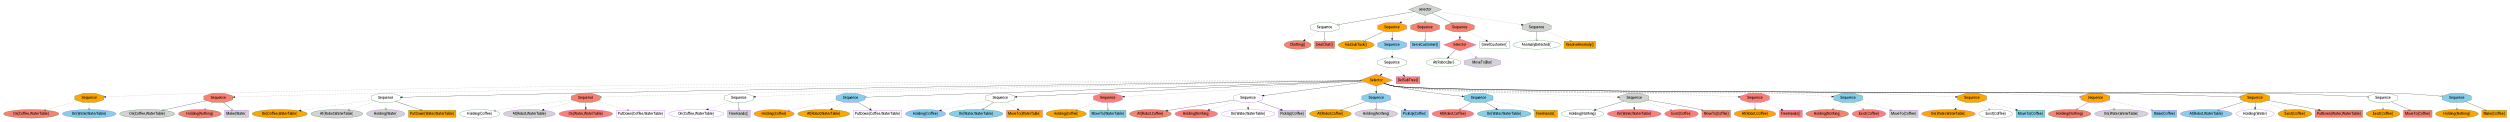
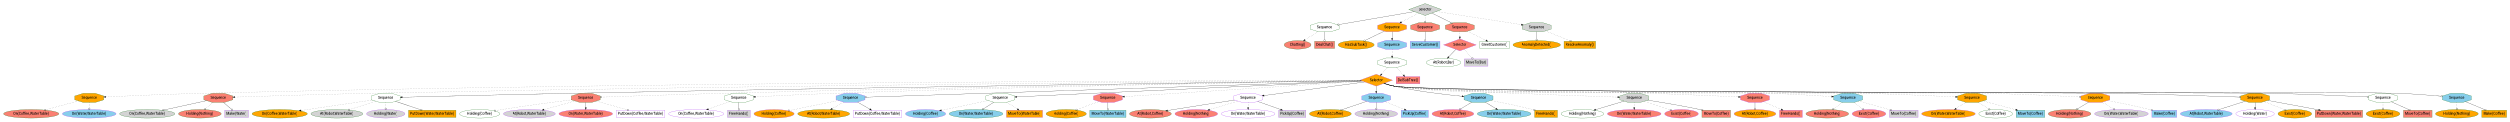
  digraph {
    fontname="Roboto Condensed"
    ordering=out
    node [color=darkgreen fillcolor=salmon fontcolor=black fontname="Roboto Condensed" fontsize=20 shape=ellipse style=filled]
    edge [arrowhead=odot fontname="Roboto Condensed" style=dotted]
    n1 [fillcolor=lightgrey height=0.01 label=Selector shape=diamond width=0.01]
    n2 [fillcolor=white height=0.01 label=Sequence shape=octagon width=0.01]
    n3 [color=purple fillcolor=orange height=0.01 label=Sequence shape=octagon width=0.01]
    n4 [height=0.01 label=Sequence shape=octagon width=0.01]
    n5 [height=0.01 label=Sequence shape=octagon width=0.01]
    n6 [fillcolor=lightgrey height=0.01 label=Sequence shape=octagon width=0.01]
    n7 [label="Chatting()"]
    n8 [label="DealChat()" shape=box]
    n9 [fillcolor=orange label="HasSubTask()"]
    n10 [color=purple fillcolor=skyblue height=0.01 label=Sequence shape=octagon width=0.01]
    n11 [color=purple fillcolor=skyblue label="ServeCustomer()" shape=box]
    n12 [color=purple height=0.01 label=Selector shape=diamond width=0.01]
    n13 [fillcolor=white label="GreetCustomer()" shape=box]
-   n14 [fillcolor=white label="AnomalyDetected()"]
+   n14 [fillcolor=orange label="AnomalyDetected()"]
    n15 [fillcolor=orange label="ResolveAnomaly()" shape=box]
    n16 [fillcolor=white height=0.01 label=Sequence shape=octagon width=0.01]
    n17 [color=purple fillcolor=orange height=0.01 label=Selector shape=diamond width=0.01]
    n18 [color=purple label="DelSubTree()" shape=box]
    n19 [fillcolor=orange height=0.01 label=Sequence shape=octagon width=0.01]
    n20 [height=0.01 label=Sequence shape=octagon width=0.01]
    n21 [fillcolor=white height=0.01 label=Sequence shape=octagon width=0.01]
    n22 [height=0.01 label=Sequence shape=octagon width=0.01]
    n23 [fillcolor=white height=0.01 label=Sequence shape=octagon width=0.01]
    n24 [color=purple fillcolor=skyblue height=0.01 label=Sequence shape=octagon width=0.01]
    n25 [fillcolor=white height=0.01 label=Sequence shape=octagon width=0.01]
    n26 [color=purple height=0.01 label=Sequence shape=octagon width=0.01]
    n27 [color=purple fillcolor=white height=0.01 label=Sequence shape=octagon width=0.01]
    n28 [color=purple fillcolor=skyblue height=0.01 label=Sequence shape=octagon width=0.01]
    n29 [fillcolor=skyblue height=0.01 label=Sequence shape=octagon width=0.01]
    n30 [fillcolor=lightgrey height=0.01 label=Sequence shape=octagon width=0.01]
    n31 [color=purple height=0.01 label=Sequence shape=octagon width=0.01]
    n32 [fillcolor=skyblue height=0.01 label=Sequence shape=octagon width=0.01]
    n33 [fillcolor=orange height=0.01 label=Sequence shape=octagon width=0.01]
    n34 [color=purple fillcolor=orange height=0.01 label=Sequence shape=octagon width=0.01]
    n35 [fillcolor=orange height=0.01 label=Sequence shape=octagon width=0.01]
    n36 [fillcolor=white height=0.01 label=Sequence shape=octagon width=0.01]
    n37 [fillcolor=skyblue height=0.01 label=Sequence shape=octagon width=0.01]
    n38 [label="On(Coffee,WaterTable)"]
    n39 [color=purple fillcolor=skyblue label="On(Water,WaterTable)"]
    n40 [fillcolor=lightgrey label="On(Coffee,WaterTable)"]
    n41 [label="Holding(Nothing)"]
    n42 [color=purple fillcolor=lightgrey label="Make(Water)" shape=box]
    n43 [fillcolor=orange label="On(Coffee,WaterTable)"]
    n44 [fillcolor=lightgrey label="At(Robot,WaterTable)"]
    n45 [color=purple fillcolor=lightgrey label="Holding(Water)"]
    n46 [fillcolor=orange label="PutDown(Water,WaterTable)" shape=box]
    n47 [fillcolor=white label="Holding(Coffee)"]
    n48 [color=purple fillcolor=lightgrey label="At(Robot,WaterTable)"]
    n49 [color=purple label="On(Water,WaterTable)"]
    n50 [color=purple fillcolor=white label="PutDown(Coffee,WaterTable)" shape=box]
    n51 [color=purple fillcolor=white label="On(Coffee,WaterTable)"]
    n52 [color=purple fillcolor=lightgrey label="FreeHands()" shape=box]
    n53 [color=purple fillcolor=orange label="Holding(Coffee)"]
    n54 [fillcolor=orange label="At(Robot,WaterTable)"]
    n55 [color=purple fillcolor=white label="PutDown(Coffee,WaterTable)" shape=box]
    n56 [color=purple fillcolor=skyblue label="Holding(Coffee)"]
    n57 [fillcolor=skyblue label="On(Water,WaterTable)"]
    n58 [color=purple fillcolor=orange label="MoveTo(WaterTable)" shape=box]
    n59 [fillcolor=orange label="Holding(Coffee)"]
    n60 [fillcolor=skyblue label="MoveTo(WaterTable)" shape=box]
    n61 [label="At(Robot,Coffee)"]
    n62 [color=purple label="Holding(Nothing)"]
    n63 [color=purple fillcolor=white label="On(Water,WaterTable)"]
    n64 [color=purple fillcolor=lightgrey label="PickUp(Coffee)" shape=box]
    n65 [fillcolor=orange label="At(Robot,Coffee)"]
    n66 [color=purple fillcolor=lightgrey label="Holding(Nothing)"]
    n67 [color=purple fillcolor=skyblue label="PickUp(Coffee)" shape=box]
    n68 [color=purple label="At(Robot,Coffee)"]
    n69 [fillcolor=skyblue label="On(Water,WaterTable)"]
    n70 [fillcolor=orange label="FreeHands()" shape=box]
    n71 [fillcolor=white label="Holding(Nothing)"]
    n72 [color=purple label="On(Water,WaterTable)"]
    n73 [color=purple label="Exist(Coffee)"]
    n74 [label="MoveTo(Coffee)" shape=box]
    n75 [color=purple fillcolor=orange label="At(Robot,Coffee)"]
    n76 [color=purple label="FreeHands()" shape=box]
    n77 [label="Holding(Nothing)"]
    n78 [color=purple label="Exist(Coffee)"]
    n79 [color=purple fillcolor=lightgrey label="MoveTo(Coffee)" shape=box]
    n80 [color=purple fillcolor=orange label="On(Water,WaterTable)"]
    n81 [fillcolor=white label="Exist(Coffee)"]
    n82 [fillcolor=skyblue label="MoveTo(Coffee)" shape=box]
    n83 [label="Holding(Nothing)"]
    n84 [color=purple fillcolor=lightgrey label="On(Water,WaterTable)"]
    n85 [color=purple fillcolor=skyblue label="Make(Coffee)" shape=box]
    n86 [color=purple fillcolor=skyblue label="At(Robot,WaterTable)"]
    n87 [color=purple fillcolor=white label="Holding(Water)"]
    n88 [fillcolor=orange label="Exist(Coffee)"]
    n89 [label="PutDown(Water,WaterTable)" shape=box]
    n90 [fillcolor=orange label="Exist(Coffee)"]
    n91 [label="MoveTo(Coffee)" shape=box]
    n92 [fillcolor=orange label="Holding(Nothing)"]
    n93 [fillcolor=orange label="Make(Coffee)" shape=box]
    n94 [fillcolor=white label="At(Robot,Bar)"]
-   n95 [color=purple fillcolor=lightgrey label="MoveTo(Bar)" shape=octagon]
+   n95 [color=purple fillcolor=lightgrey label="MoveTo(Bar)" shape=box]
    n1 -> n2 [style=solid]
    n1 -> n3 [arrowhead=normal]
    n1 -> n4
    n1 -> n5 [style=solid]
    n1 -> n6 [arrowhead=normal]
    n2 -> n7 [arrowhead=normal]
    n2 -> n8 [style=solid]
    n3 -> n9 [style=solid]
    n3 -> n10 [arrowhead=normal style=solid]
    n4 -> n11 [style=solid]
    n5 -> n12 [arrowhead=normal]
    n5 -> n13 [arrowhead=normal]
    n6 -> n14 [style=solid]
    n6 -> n15
    n10 -> n16 [arrowhead=normal]
    n12 -> n94 [arrowhead=normal style=solid]
    n12 -> n95
    n16 -> n17 [arrowhead=normal]
    n16 -> n18 [arrowhead=normal]
    n17 -> n19 [arrowhead=normal]
    n17 -> n20 [arrowhead=normal]
    n17 -> n21 [arrowhead=normal style=solid]
    n17 -> n22
    n17 -> n23 [arrowhead=normal]
    n17 -> n24 [style=solid]
    n17 -> n25 [arrowhead=normal style=solid]
    n17 -> n26 [arrowhead=normal]
    n17 -> n27 [arrowhead=normal style=solid]
    n17 -> n28 [arrowhead=normal style=solid]
    n17 -> n29 [arrowhead=normal style=solid]
    n17 -> n30 [arrowhead=normal]
    n17 -> n31 [arrowhead=normal]
    n17 -> n32 [arrowhead=normal]
    n17 -> n33 [arrowhead=normal]
    n17 -> n34
    n17 -> n35 [style=solid]
    n17 -> n36 [style=solid]
    n17 -> n37 [style=solid]
    n19 -> n38
    n19 -> n39
    n20 -> n40 [style=solid]
    n20 -> n41
    n20 -> n42 [style=solid]
    n21 -> n43 [arrowhead=normal]
    n21 -> n44
    n21 -> n45
    n21 -> n46 [style=solid]
    n22 -> n47
    n22 -> n48 [arrowhead=normal]
    n22 -> n49 [arrowhead=normal style=solid]
    n22 -> n50
    n23 -> n51 [arrowhead=normal]
    n23 -> n52 [style=solid]
    n24 -> n53
    n24 -> n54 [arrowhead=normal]
    n24 -> n55 [arrowhead=normal style=solid]
    n25 -> n56 [arrowhead=normal]
    n25 -> n57 [style=solid]
    n25 -> n58 [arrowhead=normal]
    n26 -> n59
    n26 -> n60 [style=solid]
    n27 -> n61 [arrowhead=normal style=solid]
    n27 -> n62 [arrowhead=normal]
    n27 -> n63 [arrowhead=normal]
    n27 -> n64 [arrowhead=normal style=solid]
    n28 -> n65 [style=solid]
    n28 -> n66 [style=solid]
    n28 -> n67 [arrowhead=normal]
    n29 -> n68 [style=solid]
    n29 -> n69 [arrowhead=normal style=solid]
    n29 -> n70
    n30 -> n71 [arrowhead=normal style=solid]
    n30 -> n72 [arrowhead=normal]
    n30 -> n73
    n30 -> n74 [style=solid]
    n31 -> n75 [style=solid]
    n31 -> n76 [arrowhead=normal]
    n32 -> n77
    n32 -> n78
    n32 -> n79
    n33 -> n80 [arrowhead=normal]
    n33 -> n81
    n33 -> n82 [arrowhead=normal]
    n34 -> n83 [style=solid]
    n34 -> n84
    n34 -> n85
    n35 -> n86 [style=solid]
    n35 -> n87 [arrowhead=normal style=solid]
    n35 -> n88
    n35 -> n89 [arrowhead=normal style=solid]
    n36 -> n90
    n36 -> n91 [style=solid]
    n37 -> n92
    n37 -> n93 [style=solid]
  }
